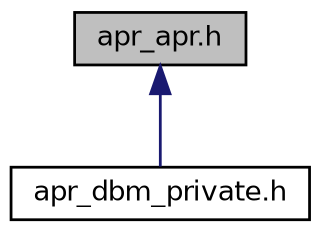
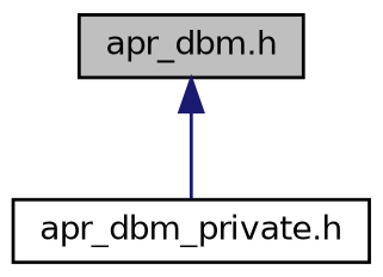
  digraph {
    node [color=black fontname=Helvetica fontsize=10 shape=record style=filled]
-   n1 [fillcolor=grey75 fontcolor=black height=0.2 label="apr_apr.h" width=0.4]
+   n1 [fillcolor=grey75 fontcolor=black height=0.2 label="apr_dbm.h" width=0.4]
    n2 [fillcolor=white height=0.2 label="apr_dbm_private.h" width=0.4]
    n1 -> n2 [color=midnightblue dir=back fontname=Helvetica fontsize=10 labelfontname=Helvetica labelfontsize=10 style=solid]
  }
